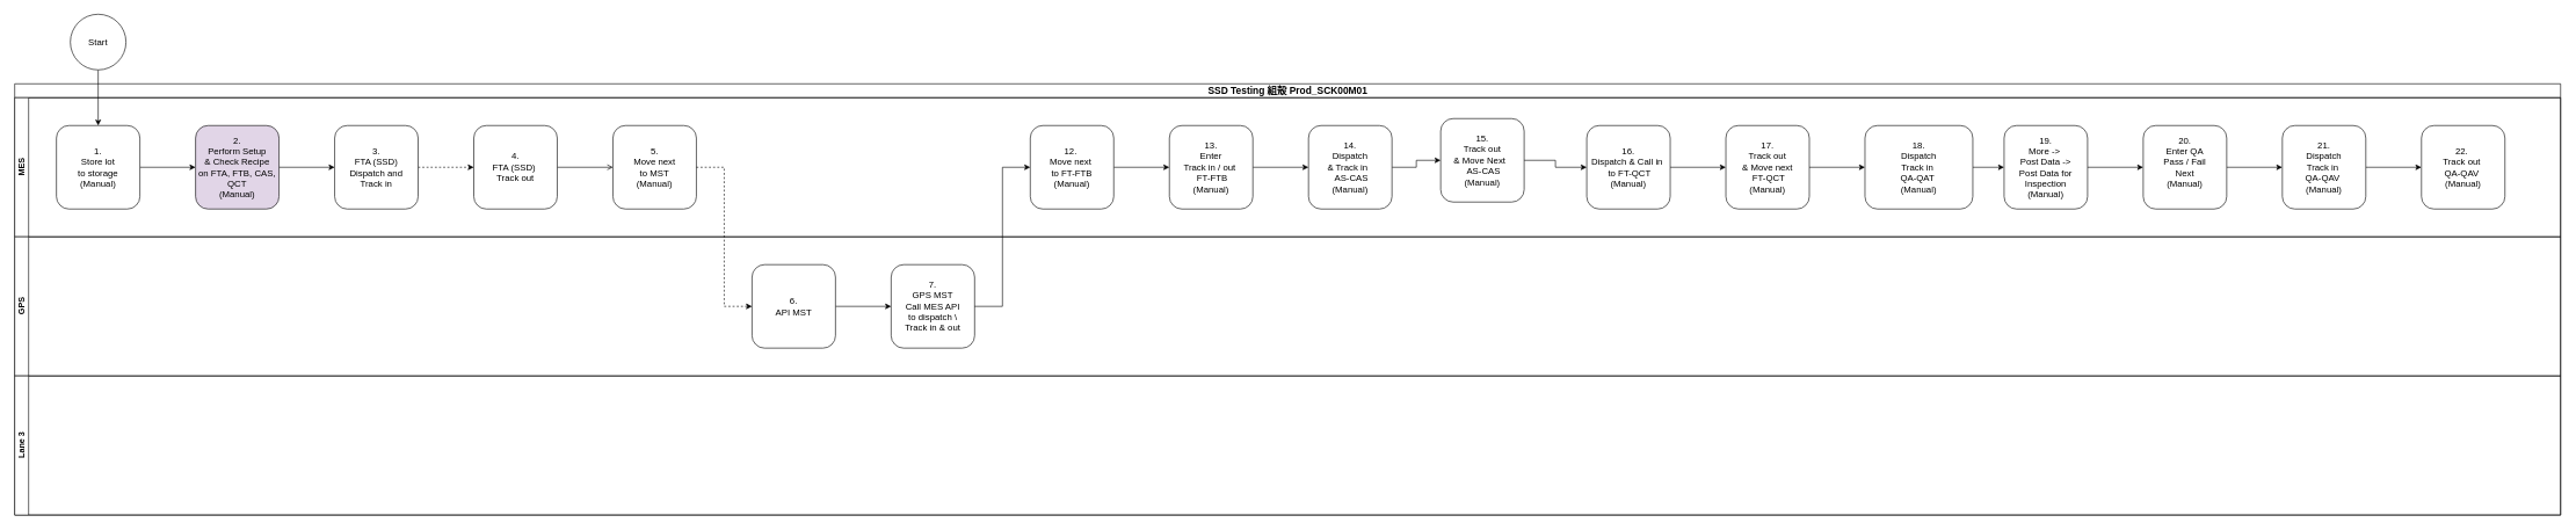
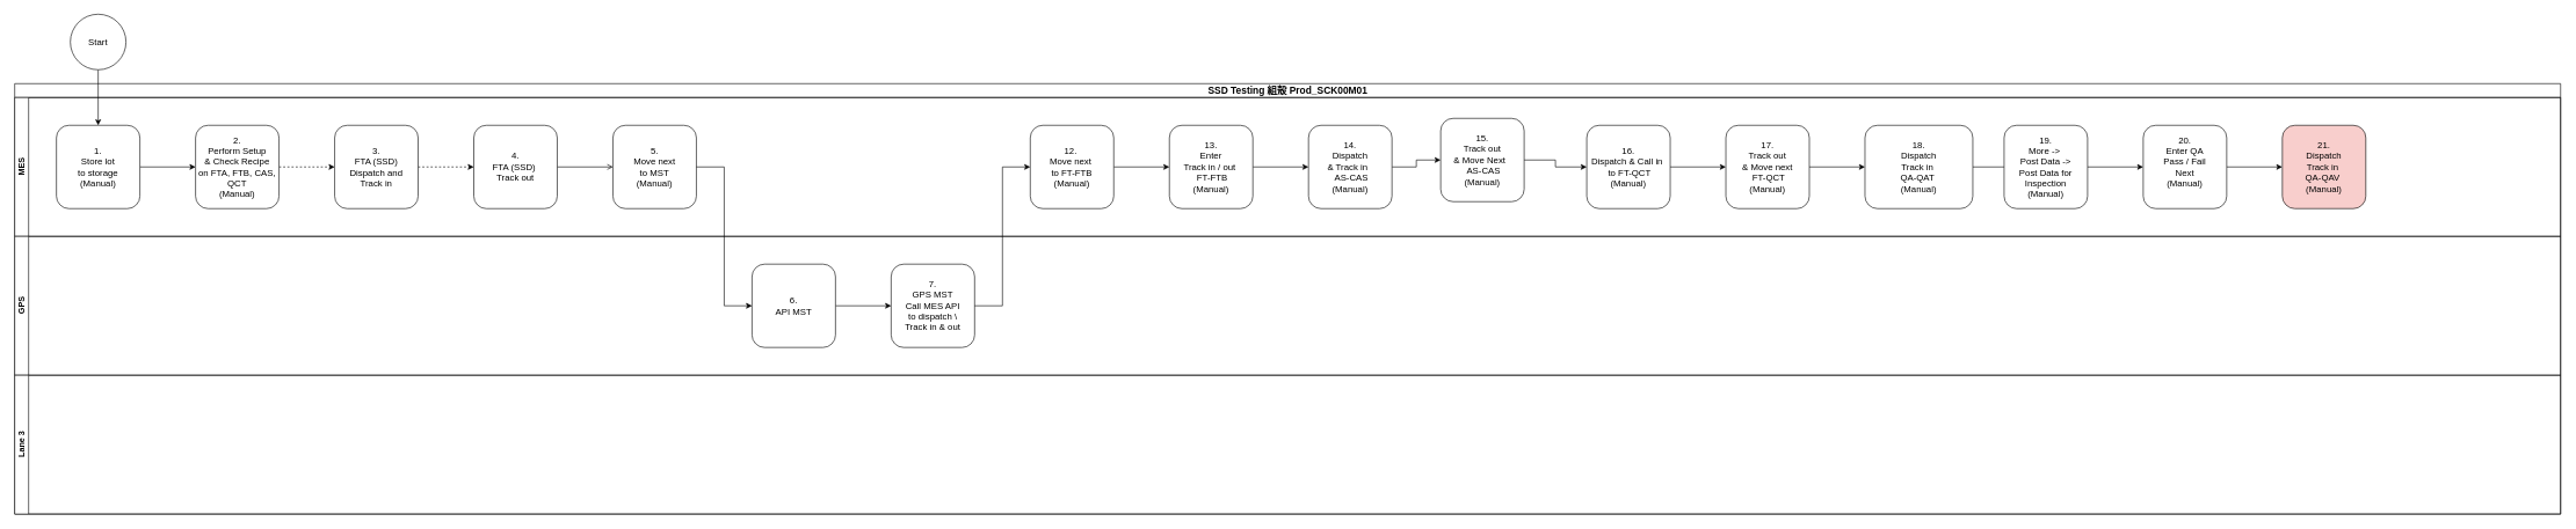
  <mxCell id="0" />
  <mxCell id="1" parent="0" />
  <mxCell id="2" value="&lt;span style=&quot;font-size: 14px;&quot;&gt;SSD Testing 組殼 Prod_SCK00M01&lt;/span&gt;" style="swimlane;childLayout=stackLayout;resizeParent=1;resizeParentMax=0;horizontal=1;startSize=20;horizontalStack=0;html=1;" vertex="1" parent="1"><mxGeometry x="20" y="120" width="3660" height="620" as="geometry" /></mxCell>
  <mxCell id="3" value="MES" style="swimlane;startSize=20;horizontal=0;html=1;" vertex="1" parent="2"><mxGeometry y="20" width="3660" height="200" as="geometry" /></mxCell>
  <mxCell id="4" style="edgeStyle=orthogonalEdgeStyle;rounded=0;orthogonalLoop=1;jettySize=auto;html=1;exitX=1;exitY=0.5;exitDx=0;exitDy=0;entryX=0;entryY=0.5;entryDx=0;entryDy=0;" edge="1" parent="3" source="5" target="7"><mxGeometry relative="1" as="geometry" /></mxCell>
  <mxCell id="5" value="&lt;font style=&quot;font-size: 13px;&quot;&gt;1.&lt;br&gt;Store lot &lt;br&gt;to storage&lt;br&gt;(Manual)&lt;br&gt;&lt;/font&gt;" style="rounded=1;whiteSpace=wrap;html=1;" vertex="1" parent="3"><mxGeometry x="60" y="40" width="120" height="120" as="geometry" /></mxCell>
- <mxCell id="6" style="edgeStyle=orthogonalEdgeStyle;rounded=0;orthogonalLoop=1;jettySize=auto;html=1;exitX=1;exitY=0.5;exitDx=0;exitDy=0;entryX=0;entryY=0.5;entryDx=0;entryDy=0;" edge="1" parent="3" source="7" target="9"><mxGeometry relative="1" as="geometry" /></mxCell>
- <mxCell id="7" value="&lt;font style=&quot;font-size: 13px;&quot;&gt;2. &lt;br&gt;Perform Setup&lt;br&gt;&amp;amp; Check Recipe&lt;br&gt;on FTA, FTB, CAS, QCT&lt;br&gt;(Manual)&lt;br&gt;&lt;/font&gt;" style="rounded=1;whiteSpace=wrap;html=1;fillColor=#e1d5e7;" vertex="1" parent="3"><mxGeometry x="260" y="40" width="120" height="120" as="geometry" /></mxCell>
+ <mxCell id="6" style="edgeStyle=orthogonalEdgeStyle;rounded=0;orthogonalLoop=1;jettySize=auto;html=1;exitX=1;exitY=0.5;exitDx=0;exitDy=0;entryX=0;entryY=0.5;entryDx=0;entryDy=0;dashed=1;" edge="1" parent="3" source="7" target="9"><mxGeometry relative="1" as="geometry" /></mxCell>
+ <mxCell id="7" value="&lt;font style=&quot;font-size: 13px;&quot;&gt;2. &lt;br&gt;Perform Setup&lt;br&gt;&amp;amp; Check Recipe&lt;br&gt;on FTA, FTB, CAS, QCT&lt;br&gt;(Manual)&lt;br&gt;&lt;/font&gt;" style="rounded=1;whiteSpace=wrap;html=1;" vertex="1" parent="3"><mxGeometry x="260" y="40" width="120" height="120" as="geometry" /></mxCell>
  <mxCell id="8" style="edgeStyle=orthogonalEdgeStyle;rounded=0;orthogonalLoop=1;jettySize=auto;html=1;exitX=1;exitY=0.5;exitDx=0;exitDy=0;entryX=0;entryY=0.5;entryDx=0;entryDy=0;dashed=1;" edge="1" parent="3" source="9" target="11"><mxGeometry relative="1" as="geometry" /></mxCell>
  <mxCell id="9" value="&lt;font style=&quot;font-size: 13px;&quot;&gt;3. &lt;br&gt;FTA (SSD)&lt;br&gt;Dispatch and &lt;br&gt;Track in&lt;br&gt;&lt;/font&gt;" style="rounded=1;whiteSpace=wrap;html=1;" vertex="1" parent="3"><mxGeometry x="460" y="40" width="120" height="120" as="geometry" /></mxCell>
  <mxCell id="10" style="edgeStyle=orthogonalEdgeStyle;rounded=0;orthogonalLoop=1;jettySize=auto;html=1;exitX=1;exitY=0.5;exitDx=0;exitDy=0;entryX=0;entryY=0.5;entryDx=0;entryDy=0;endArrow=open;" edge="1" parent="3" source="11" target="12"><mxGeometry relative="1" as="geometry"><mxPoint x="860" y="100" as="targetPoint" /></mxGeometry></mxCell>
  <mxCell id="11" value="&lt;font style=&quot;font-size: 13px;&quot;&gt;4. &lt;br&gt;FTA (SSD)&amp;nbsp;&lt;br&gt;Track out&lt;br&gt;&lt;/font&gt;" style="rounded=1;whiteSpace=wrap;html=1;" vertex="1" parent="3"><mxGeometry x="660" y="40" width="120" height="120" as="geometry" /></mxCell>
  <mxCell id="12" value="&lt;font style=&quot;font-size: 13px;&quot;&gt;5. &lt;br&gt;Move next &lt;br&gt;to MST&lt;br&gt;(Manual)&lt;br&gt;&lt;/font&gt;" style="rounded=1;whiteSpace=wrap;html=1;" vertex="1" parent="3"><mxGeometry x="860" y="40" width="120" height="120" as="geometry" /></mxCell>
  <mxCell id="13" style="edgeStyle=orthogonalEdgeStyle;rounded=0;orthogonalLoop=1;jettySize=auto;html=1;exitX=1;exitY=0.5;exitDx=0;exitDy=0;entryX=0;entryY=0.5;entryDx=0;entryDy=0;" edge="1" parent="3" source="14" target="16"><mxGeometry relative="1" as="geometry" /></mxCell>
  <mxCell id="14" value="&lt;font style=&quot;font-size: 13px;&quot;&gt;12.&amp;nbsp;&lt;br&gt;Move next&amp;nbsp;&lt;br&gt;to FT-FTB&lt;br&gt;(Manual)&lt;br&gt;&lt;/font&gt;" style="rounded=1;whiteSpace=wrap;html=1;" vertex="1" parent="3"><mxGeometry x="1460" y="40" width="120" height="120" as="geometry" /></mxCell>
  <mxCell id="15" style="edgeStyle=orthogonalEdgeStyle;rounded=0;orthogonalLoop=1;jettySize=auto;html=1;exitX=1;exitY=0.5;exitDx=0;exitDy=0;entryX=0;entryY=0.5;entryDx=0;entryDy=0;" edge="1" parent="3" source="16" target="27"><mxGeometry relative="1" as="geometry" /></mxCell>
  <mxCell id="16" value="&lt;font style=&quot;font-size: 13px;&quot;&gt;13. &lt;br&gt;Enter&lt;br&gt;Track in / out&amp;nbsp;&lt;br&gt;&amp;nbsp;FT-FTB&lt;br&gt;(Manual)&lt;br&gt;&lt;/font&gt;" style="rounded=1;whiteSpace=wrap;html=1;" vertex="1" parent="3"><mxGeometry x="1660" y="40" width="120" height="120" as="geometry" /></mxCell>
- <mxCell id="17" style="edgeStyle=orthogonalEdgeStyle;rounded=0;orthogonalLoop=1;jettySize=auto;html=1;exitX=1;exitY=0.5;exitDx=0;exitDy=0;entryX=0;entryY=0.5;entryDx=0;entryDy=0;" edge="1" parent="3" source="18" target="20"><mxGeometry relative="1" as="geometry" /></mxCell>
+ <mxCell id="17" style="edgeStyle=orthogonalEdgeStyle;rounded=0;orthogonalLoop=1;jettySize=auto;html=1;exitX=1;exitY=0.5;exitDx=0;exitDy=0;entryX=0;entryY=0.5;entryDx=0;entryDy=0;endArrow=none;" edge="1" parent="3" source="18" target="20"><mxGeometry relative="1" as="geometry" /></mxCell>
  <mxCell id="18" value="&lt;font style=&quot;font-size: 13px;&quot;&gt;18. &lt;br&gt;Dispatch&lt;br&gt;Track in&amp;nbsp;&lt;br&gt;QA-QAT&amp;nbsp;&lt;br&gt;(Manual)&lt;br&gt;&lt;/font&gt;" style="rounded=1;whiteSpace=wrap;html=1;" vertex="1" parent="3"><mxGeometry x="2660" y="40" width="155" height="120" as="geometry" /></mxCell>
  <mxCell id="19" style="edgeStyle=orthogonalEdgeStyle;rounded=0;orthogonalLoop=1;jettySize=auto;html=1;exitX=1;exitY=0.5;exitDx=0;exitDy=0;entryX=0;entryY=0.5;entryDx=0;entryDy=0;" edge="1" parent="3" source="20" target="22"><mxGeometry relative="1" as="geometry" /></mxCell>
  <mxCell id="20" value="&lt;font style=&quot;font-size: 13px;&quot;&gt;19. &lt;br&gt;More -&amp;gt;&amp;nbsp;&lt;br&gt;Post Data -&amp;gt;&lt;br&gt;Post Data for Inspection&lt;br&gt;(Manual)&lt;br&gt;&lt;/font&gt;" style="rounded=1;whiteSpace=wrap;html=1;" vertex="1" parent="3"><mxGeometry x="2860" y="40" width="120" height="120" as="geometry" /></mxCell>
  <mxCell id="21" style="edgeStyle=orthogonalEdgeStyle;rounded=0;orthogonalLoop=1;jettySize=auto;html=1;exitX=1;exitY=0.5;exitDx=0;exitDy=0;entryX=0;entryY=0.5;entryDx=0;entryDy=0;" edge="1" parent="3" source="22" target="24"><mxGeometry relative="1" as="geometry" /></mxCell>
  <mxCell id="22" value="&lt;font style=&quot;font-size: 13px;&quot;&gt;20. &lt;br&gt;Enter QA &lt;br&gt;Pass / Fail&lt;br&gt;Next&lt;br&gt;(Manual)&lt;br&gt;&lt;br&gt;&lt;/font&gt;" style="rounded=1;whiteSpace=wrap;html=1;" vertex="1" parent="3"><mxGeometry x="3060" y="40" width="120" height="120" as="geometry" /></mxCell>
- <mxCell id="23" style="edgeStyle=orthogonalEdgeStyle;rounded=0;orthogonalLoop=1;jettySize=auto;html=1;exitX=1;exitY=0.5;exitDx=0;exitDy=0;entryX=0;entryY=0.5;entryDx=0;entryDy=0;" edge="1" parent="3" source="24" target="25"><mxGeometry relative="1" as="geometry" /></mxCell>
- <mxCell id="24" value="&lt;font style=&quot;font-size: 13px;&quot;&gt;21. &lt;br&gt;Dispatch&lt;br&gt;Track in&amp;nbsp;&lt;br&gt;QA-QAV&amp;nbsp;&lt;br&gt;(Manual)&lt;br&gt;&lt;/font&gt;" style="rounded=1;whiteSpace=wrap;html=1;" vertex="1" parent="3"><mxGeometry x="3260" y="40" width="120" height="120" as="geometry" /></mxCell>
- <mxCell id="25" value="&lt;font style=&quot;font-size: 13px;&quot;&gt;22.&amp;nbsp;&lt;br&gt;Track out&amp;nbsp;&lt;br&gt;QA-QAV&amp;nbsp;&lt;br&gt;(Manual)&lt;br&gt;&lt;/font&gt;" style="rounded=1;whiteSpace=wrap;html=1;" vertex="1" parent="3"><mxGeometry x="3460" y="40" width="120" height="120" as="geometry" /></mxCell>
+ <mxCell id="24" value="&lt;font style=&quot;font-size: 13px;&quot;&gt;21. &lt;br&gt;Dispatch&lt;br&gt;Track in&amp;nbsp;&lt;br&gt;QA-QAV&amp;nbsp;&lt;br&gt;(Manual)&lt;br&gt;&lt;/font&gt;" style="rounded=1;whiteSpace=wrap;html=1;fillColor=#f8cecc;" vertex="1" parent="3"><mxGeometry x="3260" y="40" width="120" height="120" as="geometry" /></mxCell>
  <mxCell id="26" style="edgeStyle=orthogonalEdgeStyle;rounded=0;orthogonalLoop=1;jettySize=auto;html=1;exitX=1;exitY=0.5;exitDx=0;exitDy=0;entryX=0;entryY=0.5;entryDx=0;entryDy=0;" edge="1" parent="3" source="27" target="29"><mxGeometry relative="1" as="geometry" /></mxCell>
  <mxCell id="27" value="&lt;font style=&quot;font-size: 13px;&quot;&gt;14. &lt;br&gt;Dispatch &lt;br&gt;&amp;amp; Track in&amp;nbsp;&amp;nbsp;&lt;br&gt;&amp;nbsp;AS-CAS&lt;br&gt;(Manual)&lt;br&gt;&lt;/font&gt;" style="rounded=1;whiteSpace=wrap;html=1;" vertex="1" parent="3"><mxGeometry x="1860" y="40" width="120" height="120" as="geometry" /></mxCell>
  <mxCell id="28" style="edgeStyle=orthogonalEdgeStyle;rounded=0;orthogonalLoop=1;jettySize=auto;html=1;exitX=1;exitY=0.5;exitDx=0;exitDy=0;" edge="1" parent="3" source="29" target="31"><mxGeometry relative="1" as="geometry" /></mxCell>
  <mxCell id="29" value="&lt;font style=&quot;font-size: 13px;&quot;&gt;15. &lt;br&gt;Track out &lt;br&gt;&amp;amp; Move Next&amp;nbsp;&amp;nbsp;&lt;br&gt;&amp;nbsp;AS-CAS&lt;br&gt;(Manual)&lt;br&gt;&lt;/font&gt;" style="rounded=1;whiteSpace=wrap;html=1;" vertex="1" parent="3"><mxGeometry x="2050" y="30" width="120" height="120" as="geometry" /></mxCell>
  <mxCell id="30" style="edgeStyle=orthogonalEdgeStyle;rounded=0;orthogonalLoop=1;jettySize=auto;html=1;exitX=1;exitY=0.5;exitDx=0;exitDy=0;entryX=0;entryY=0.5;entryDx=0;entryDy=0;" edge="1" parent="3" source="31" target="33"><mxGeometry relative="1" as="geometry" /></mxCell>
  <mxCell id="31" value="&lt;font style=&quot;font-size: 13px;&quot;&gt;16. &lt;br&gt;Dispatch &amp;amp; Call in&amp;nbsp;&lt;br&gt;&amp;nbsp;to FT-QCT&lt;br&gt;(Manual)&lt;br&gt;&lt;/font&gt;" style="rounded=1;whiteSpace=wrap;html=1;" vertex="1" parent="3"><mxGeometry x="2260" y="40" width="120" height="120" as="geometry" /></mxCell>
  <mxCell id="32" style="edgeStyle=orthogonalEdgeStyle;rounded=0;orthogonalLoop=1;jettySize=auto;html=1;exitX=1;exitY=0.5;exitDx=0;exitDy=0;entryX=0;entryY=0.5;entryDx=0;entryDy=0;" edge="1" parent="3" source="33" target="18"><mxGeometry relative="1" as="geometry" /></mxCell>
  <mxCell id="33" value="&lt;font style=&quot;font-size: 13px;&quot;&gt;17. &lt;br&gt;Track out &lt;br&gt;&amp;amp; Move next&lt;br&gt;&amp;nbsp;FT-QCT&lt;br&gt;(Manual)&lt;br&gt;&lt;/font&gt;" style="rounded=1;whiteSpace=wrap;html=1;" vertex="1" parent="3"><mxGeometry x="2460" y="40" width="120" height="120" as="geometry" /></mxCell>
  <mxCell id="34" value="GPS" style="swimlane;startSize=20;horizontal=0;html=1;" vertex="1" parent="2"><mxGeometry y="220" width="3660" height="200" as="geometry" /></mxCell>
  <mxCell id="35" style="edgeStyle=orthogonalEdgeStyle;rounded=0;orthogonalLoop=1;jettySize=auto;html=1;exitX=1;exitY=0.5;exitDx=0;exitDy=0;entryX=0;entryY=0.5;entryDx=0;entryDy=0;" edge="1" parent="34" source="36" target="37"><mxGeometry relative="1" as="geometry" /></mxCell>
  <mxCell id="36" value="&lt;font style=&quot;font-size: 13px;&quot;&gt;6. &lt;br&gt;API MST&lt;br&gt;&lt;/font&gt;" style="rounded=1;whiteSpace=wrap;html=1;" vertex="1" parent="34"><mxGeometry x="1060" y="40" width="120" height="120" as="geometry" /></mxCell>
  <mxCell id="37" value="&lt;font style=&quot;font-size: 13px;&quot;&gt;7. &lt;br&gt;GPS MST&lt;br&gt;Call MES API &lt;br&gt;to dispatch \&lt;br&gt;Track in &amp;amp; out&lt;br&gt;&lt;/font&gt;" style="rounded=1;whiteSpace=wrap;html=1;" vertex="1" parent="34"><mxGeometry x="1260" y="40" width="120" height="120" as="geometry" /></mxCell>
  <mxCell id="38" value="Lane 3" style="swimlane;startSize=20;horizontal=0;html=1;" vertex="1" parent="2"><mxGeometry y="420" width="3660" height="200" as="geometry" /></mxCell>
- <mxCell id="39" style="edgeStyle=orthogonalEdgeStyle;rounded=0;orthogonalLoop=1;jettySize=auto;html=1;exitX=1;exitY=0.5;exitDx=0;exitDy=0;entryX=0;entryY=0.5;entryDx=0;entryDy=0;dashed=1;" edge="1" parent="2" source="12" target="36"><mxGeometry relative="1" as="geometry" /></mxCell>
+ <mxCell id="39" style="edgeStyle=orthogonalEdgeStyle;rounded=0;orthogonalLoop=1;jettySize=auto;html=1;exitX=1;exitY=0.5;exitDx=0;exitDy=0;entryX=0;entryY=0.5;entryDx=0;entryDy=0;" edge="1" parent="2" source="12" target="36"><mxGeometry relative="1" as="geometry" /></mxCell>
  <mxCell id="40" style="edgeStyle=orthogonalEdgeStyle;rounded=0;orthogonalLoop=1;jettySize=auto;html=1;exitX=1;exitY=0.5;exitDx=0;exitDy=0;entryX=0;entryY=0.5;entryDx=0;entryDy=0;" edge="1" parent="2" source="37" target="14"><mxGeometry relative="1" as="geometry" /></mxCell>
  <mxCell id="41" style="edgeStyle=orthogonalEdgeStyle;rounded=0;orthogonalLoop=1;jettySize=auto;html=1;exitX=0.5;exitY=1;exitDx=0;exitDy=0;entryX=0.5;entryY=0;entryDx=0;entryDy=0;" edge="1" parent="1" source="42" target="5"><mxGeometry relative="1" as="geometry" /></mxCell>
  <mxCell id="42" value="&lt;font style=&quot;font-size: 13px;&quot;&gt;Start&lt;/font&gt;" style="ellipse;whiteSpace=wrap;html=1;aspect=fixed;" vertex="1" parent="1"><mxGeometry x="100" y="20" width="80" height="80" as="geometry" /></mxCell>
